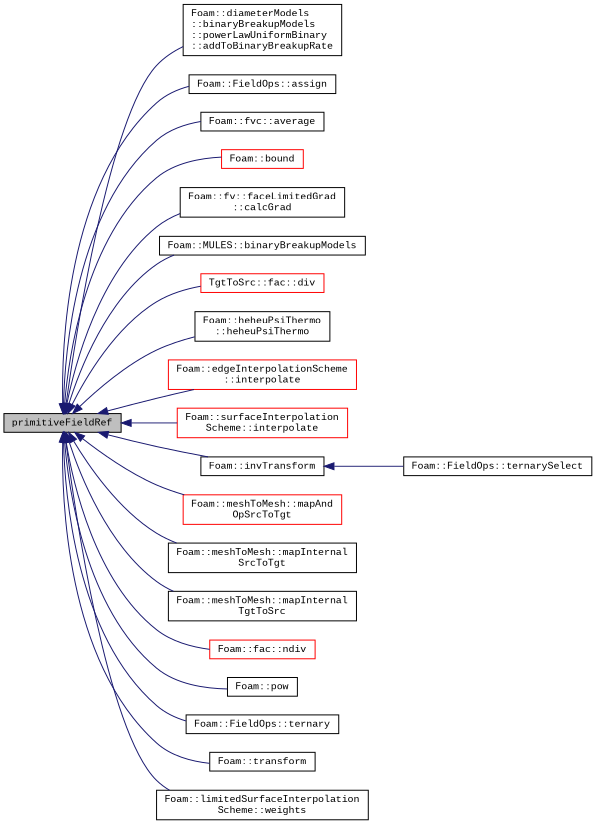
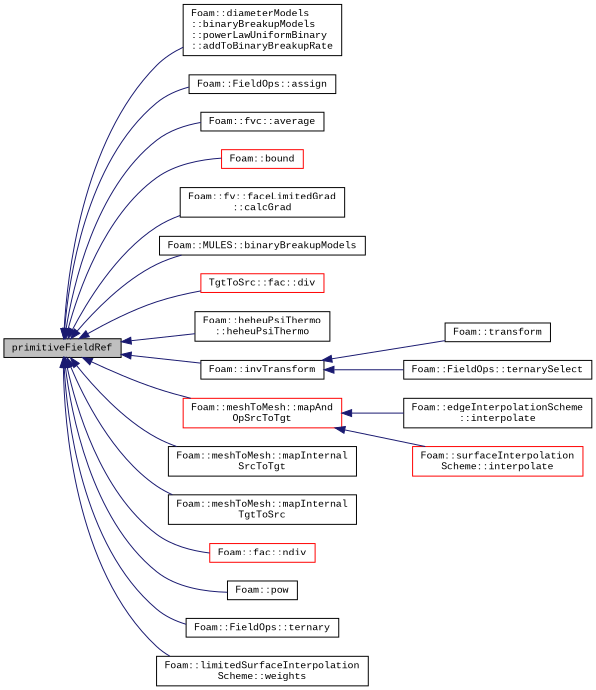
  digraph {
    fontname="Liberation Mono"
    rankdir=LR
    node [color=black fontname="Liberation Mono" fontsize=10 shape=record]
    edge [color=midnightblue dir=back fontname="Liberation Mono" fontsize=10 labelfontname=Helvetica labelfontsize=10 style=solid]
    n1 [fillcolor=grey75 fontcolor=black height=0.2 label=primitiveFieldRef style=filled width=0.4]
    n2 [height=0.2 label="Foam::diameterModels\l::binaryBreakupModels\l::powerLawUniformBinary\l::addToBinaryBreakupRate" width=0.4]
    n3 [height=0.2 label="Foam::FieldOps::assign" width=0.4]
    n4 [height=0.2 label="Foam::fvc::average" width=0.4]
    n5 [color=red height=0.2 label="Foam::bound" width=0.4]
    n6 [height=0.2 label="Foam::fv::faceLimitedGrad\l::calcGrad" width=0.4]
    n7 [height=0.2 label="Foam::MULES::binaryBreakupModels" width=0.4]
    n8 [color=red height=0.2 label="TgtToSrc::fac::div" width=0.4]
    n9 [height=0.2 label="Foam::heheuPsiThermo\l::heheuPsiThermo" width=0.4]
-   n10 [color=red height=0.2 label="Foam::edgeInterpolationScheme\l::interpolate" width=0.4]
+   n10 [height=0.2 label="Foam::edgeInterpolationScheme\l::interpolate" width=0.4]
    n11 [color=red height=0.2 label="Foam::surfaceInterpolation\lScheme::interpolate" width=0.4]
    n12 [height=0.2 label="Foam::invTransform" width=0.4]
    n13 [color=red height=0.2 label="Foam::meshToMesh::mapAnd\lOpSrcToTgt" width=0.4]
    n14 [height=0.2 label="Foam::meshToMesh::mapInternal\lSrcToTgt" width=0.4]
    n15 [height=0.2 label="Foam::meshToMesh::mapInternal\lTgtToSrc" width=0.4]
    n16 [color=red height=0.2 label="Foam::fac::ndiv" width=0.4]
    n17 [height=0.2 label="Foam::pow" width=0.4]
    n18 [height=0.2 label="Foam::FieldOps::ternary" width=0.4]
    n19 [height=0.2 label="Foam::transform" width=0.4]
    n20 [height=0.2 label="Foam::limitedSurfaceInterpolation\lScheme::weights" width=0.4]
    n21 [height=0.2 label="Foam::FieldOps::ternarySelect" width=0.4]
    n1 -> n2
    n1 -> n3
    n1 -> n4
    n1 -> n5
    n1 -> n6
    n1 -> n7
    n1 -> n8
    n1 -> n9
-   n1 -> n10
-   n1 -> n11
+   n13 -> n10
+   n13 -> n11
    n1 -> n12
    n1 -> n13
    n1 -> n14
    n1 -> n15
    n1 -> n16
    n1 -> n17
    n1 -> n18
-   n1 -> n19
+   n12 -> n19
    n1 -> n20
    n12 -> n21
  }
